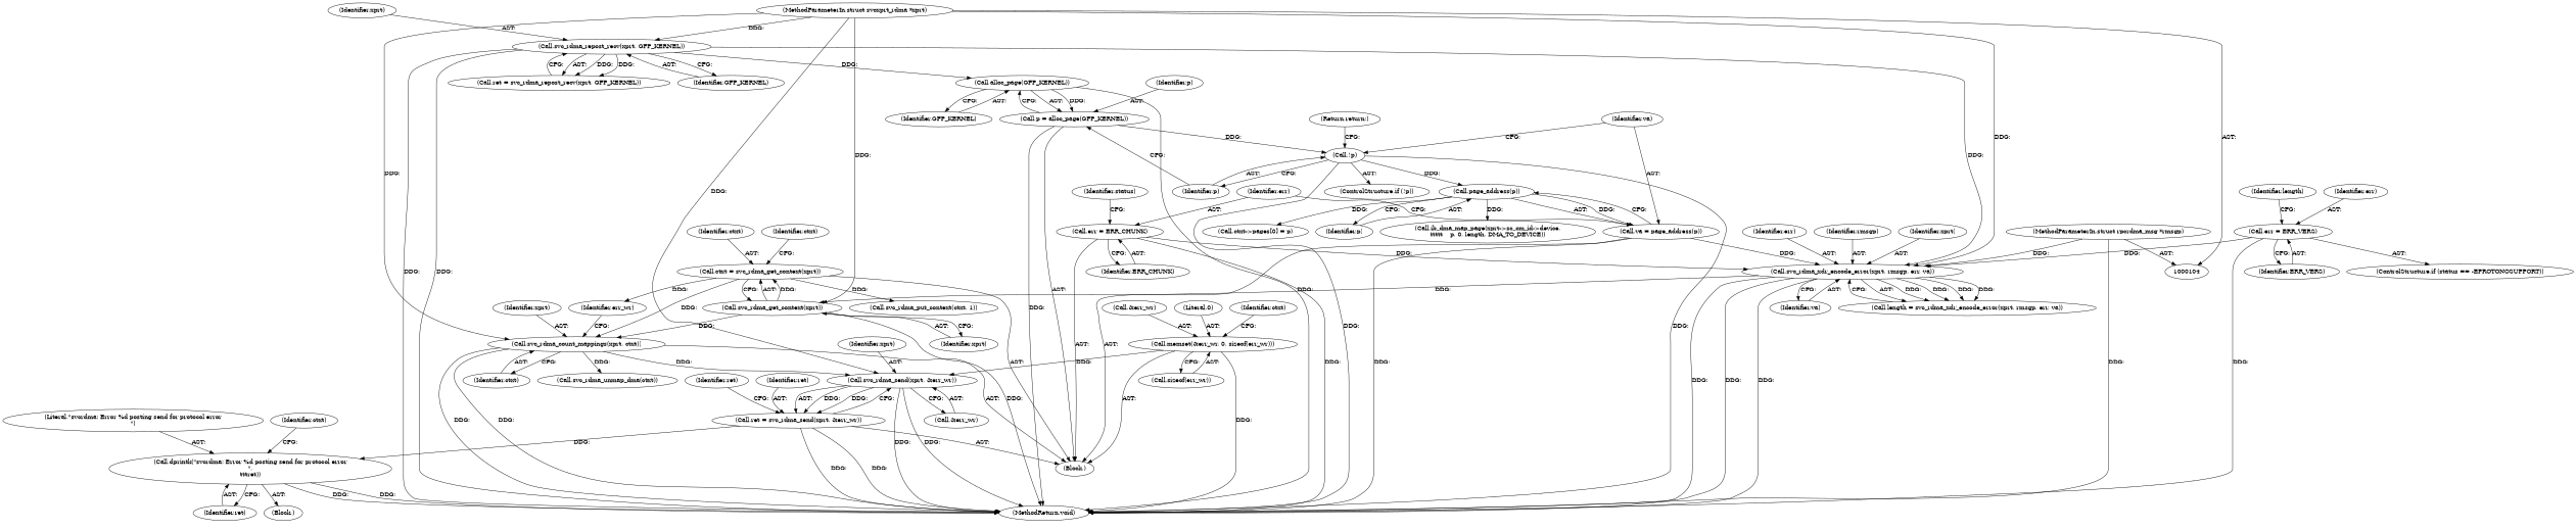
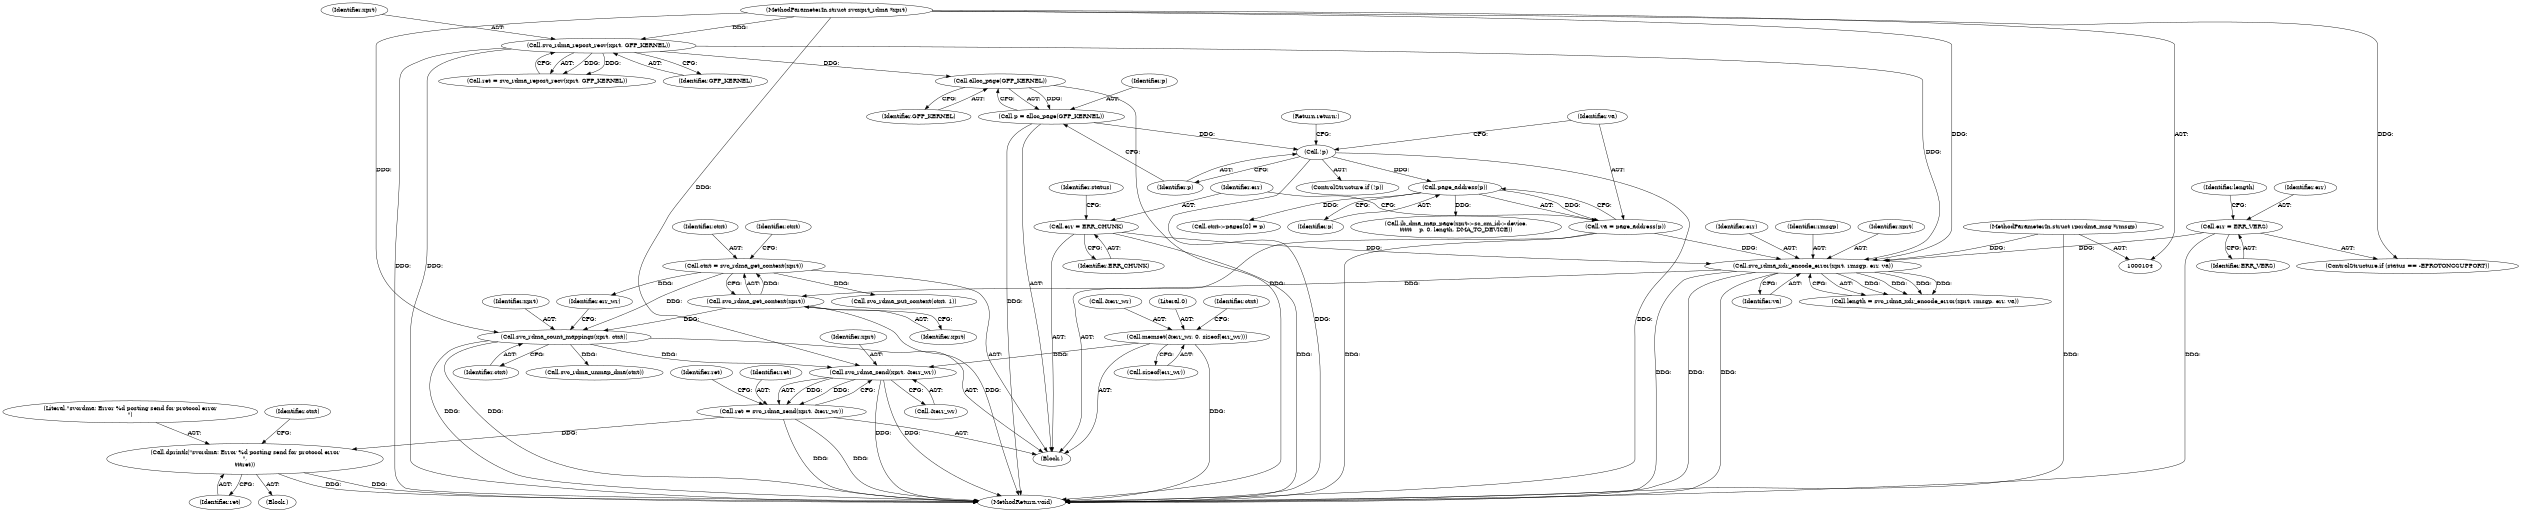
  digraph {
    n1 [label="(Call,svc_rdma_send(xprt, &err_wr))"]
    n2 [label="(Call,ret = svc_rdma_send(xprt, &err_wr))"]
    n3 [label="(Call,&err_wr)"]
    n4 [label="(MethodReturn,void)"]
    n5 [label="(Block,)"]
    n6 [label="(Call,dprintk(\"svcrdma: Error %d posting send for protocol error\n\",\n\t\t\tret))"]
    n7 [label="(Call,svc_rdma_count_mappings(xprt, ctxt))"]
    n8 [label="(Identifier,ctxt)"]
    n9 [label="(Call,svc_rdma_unmap_dma(ctxt))"]
    n10 [label="(Call,svc_rdma_get_context(xprt))"]
    n11 [label="(Call,ctxt = svc_rdma_get_context(xprt))"]
    n12 [label="(Identifier,xprt)"]
    n13 [label="(Call,svc_rdma_put_context(ctxt, 1))"]
    n14 [label="(Identifier,err_wr)"]
    n15 [label="(Call,svc_rdma_xdr_encode_error(xprt, rmsgp, err, va))"]
    n16 [label="(Identifier,va)"]
    n17 [label="(Call,length = svc_rdma_xdr_encode_error(xprt, rmsgp, err, va))"]
    n18 [label="(Call,svc_rdma_repost_recv(xprt, GFP_KERNEL))"]
    n19 [label="(Call,alloc_page(GFP_KERNEL))"]
    n20 [label="(Identifier,GFP_KERNEL)"]
    n21 [label="(Call,ret = svc_rdma_repost_recv(xprt, GFP_KERNEL))"]
    n22 [label="(Call,p = alloc_page(GFP_KERNEL))"]
    n23 [label="(Identifier,GFP_KERNEL)"]
    n24 [label="(MethodParameterIn,struct svcxprt_rdma *xprt)"]
    1000104
    n26 [label="(MethodParameterIn,struct rpcrdma_msg *rmsgp)"]
    n27 [label="(Call,err = ERR_VERS)"]
    n28 [label="(Identifier,ERR_VERS)"]
    n29 [label="(ControlStructure,if (status == -EPROTONOSUPPORT))"]
    n30 [label="(Call,err = ERR_CHUNK)"]
    n31 [label="(Identifier,ERR_CHUNK)"]
    n32 [label="(Call,va = page_address(p))"]
    n33 [label="(Call,page_address(p))"]
    n34 [label="(Call,ib_dma_map_page(xprt->sc_cm_id->device,\n\t\t\t\t\t    p, 0, length, DMA_TO_DEVICE))"]
    n35 [label="(Identifier,p)"]
    n36 [label="(Call,ctxt->pages[0] = p)"]
    n37 [label="(Call,!p)"]
    n38 [label="(Identifier,p)"]
    n39 [label="(ControlStructure,if (!p))"]
    n40 [label="(Call,memset(&err_wr, 0, sizeof(err_wr)))"]
    n41 [label="(Call,sizeof(err_wr))"]
    n42 [label="(Identifier,ret)"]
    n43 [label="(Block,)"]
    n44 [label="(Identifier,p)"]
    n45 [label="(Identifier,ctxt)"]
    n46 [label="(Identifier,ctxt)"]
    n47 [label="(Identifier,status)"]
    n48 [label="(Identifier,ret)"]
    n49 [label="(Identifier,xprt)"]
    n50 [label="(Identifier,err)"]
    n51 [label="(Identifier,err)"]
    n52 [label="(Identifier,ctxt)"]
    n53 [label="(Identifier,rmsgp)"]
    n54 [label="(Call,&err_wr)"]
    n55 [label="(Literal,\"svcrdma: Error %d posting send for protocol error\n\")"]
    n56 [label="(Identifier,ctxt)"]
    n57 [label="(Identifier,xprt)"]
    n58 [label="(Identifier,length)"]
    n59 [label="(Return,return;)"]
    n60 [label="(Identifier,xprt)"]
    n61 [label="(Literal,0)"]
    n62 [label="(Identifier,ret)"]
    n63 [label="(Identifier,xprt)"]
    n64 [label="(Identifier,va)"]
    n65 [label="(Identifier,err)"]
    n1 -> n2 [label="AST: "]
    n1 -> n2 [label="DDG: "]
    n1 -> n2 [label="DDG: "]
    n1 -> n3 [label="CFG: "]
    n1 -> n4 [label="DDG: "]
    n1 -> n4 [label="DDG: "]
    n2 -> n1 [label="CFG: "]
    n2 -> n4 [label="DDG: "]
    n2 -> n4 [label="DDG: "]
    n2 -> n5 [label="AST: "]
    n2 -> n6 [label="DDG: "]
    n3 -> n1 [label="AST: "]
    n6 -> n4 [label="DDG: "]
    n6 -> n4 [label="DDG: "]
    n6 -> n42 [label="CFG: "]
    n6 -> n43 [label="AST: "]
    n7 -> n1 [label="DDG: "]
    n7 -> n4 [label="DDG: "]
    n7 -> n4 [label="DDG: "]
    n7 -> n5 [label="AST: "]
    n7 -> n8 [label="CFG: "]
    n7 -> n9 [label="DDG: "]
    n8 -> n7 [label="AST: "]
    n10 -> n4 [label="DDG: "]
    n10 -> n7 [label="DDG: "]
    n10 -> n11 [label="AST: "]
    n10 -> n11 [label="DDG: "]
    n10 -> n12 [label="CFG: "]
    n11 -> n5 [label="AST: "]
    n11 -> n7 [label="DDG: "]
    n11 -> n10 [label="CFG: "]
    n11 -> n13 [label="DDG: "]
    n11 -> n14 [label="DDG: "]
    n12 -> n10 [label="AST: "]
    n14 -> n7 [label="CFG: "]
    n15 -> n4 [label="DDG: "]
    n15 -> n4 [label="DDG: "]
    n15 -> n4 [label="DDG: "]
    n15 -> n10 [label="DDG: "]
    n15 -> n16 [label="CFG: "]
    n15 -> n17 [label="AST: "]
    n15 -> n17 [label="DDG: "]
    n15 -> n17 [label="DDG: "]
    n15 -> n17 [label="DDG: "]
    n15 -> n17 [label="DDG: "]
    n16 -> n15 [label="AST: "]
    n17 -> n15 [label="CFG: "]
    n18 -> n4 [label="DDG: "]
    n18 -> n4 [label="DDG: "]
    n18 -> n15 [label="DDG: "]
    n18 -> n19 [label="DDG: "]
    n18 -> n20 [label="CFG: "]
    n18 -> n21 [label="AST: "]
    n18 -> n21 [label="DDG: "]
    n18 -> n21 [label="DDG: "]
    n19 -> n4 [label="DDG: "]
    n19 -> n22 [label="AST: "]
    n19 -> n22 [label="DDG: "]
    n19 -> n23 [label="CFG: "]
    n20 -> n18 [label="AST: "]
    n21 -> n18 [label="CFG: "]
    n22 -> n4 [label="DDG: "]
    n22 -> n5 [label="AST: "]
    n22 -> n19 [label="CFG: "]
    n22 -> n37 [label="DDG: "]
    n23 -> n19 [label="AST: "]
    n24 -> n1 [label="DDG: "]
    n24 -> n7 [label="DDG: "]
-   n24 -> n10 [label="DDG: "]
+   n24 -> n29 [label="DDG: "]
    n24 -> n15 [label="DDG: "]
    n24 -> n18 [label="DDG: "]
    n24 -> 1000104 [label="AST: "]
    n26 -> n4 [label="DDG: "]
    n26 -> n15 [label="DDG: "]
    n26 -> 1000104 [label="AST: "]
    n27 -> n4 [label="DDG: "]
    n27 -> n15 [label="DDG: "]
    n27 -> n28 [label="CFG: "]
    n27 -> n29 [label="AST: "]
    n28 -> n27 [label="AST: "]
    n30 -> n4 [label="DDG: "]
    n30 -> n5 [label="AST: "]
    n30 -> n15 [label="DDG: "]
    n30 -> n31 [label="CFG: "]
    n31 -> n30 [label="AST: "]
    n32 -> n4 [label="DDG: "]
    n32 -> n5 [label="AST: "]
    n32 -> n15 [label="DDG: "]
    n32 -> n33 [label="CFG: "]
    n33 -> n32 [label="AST: "]
    n33 -> n32 [label="DDG: "]
    n33 -> n34 [label="DDG: "]
    n33 -> n35 [label="CFG: "]
    n33 -> n36 [label="DDG: "]
    n35 -> n33 [label="AST: "]
    n37 -> n4 [label="DDG: "]
    n37 -> n4 [label="DDG: "]
    n37 -> n33 [label="DDG: "]
    n37 -> n38 [label="CFG: "]
    n37 -> n39 [label="AST: "]
    n38 -> n22 [label="CFG: "]
    n38 -> n37 [label="AST: "]
    n40 -> n1 [label="DDG: "]
    n40 -> n4 [label="DDG: "]
    n40 -> n5 [label="AST: "]
    n40 -> n41 [label="CFG: "]
    n41 -> n40 [label="AST: "]
    n42 -> n6 [label="AST: "]
    n44 -> n22 [label="AST: "]
    n45 -> n11 [label="CFG: "]
    n46 -> n11 [label="AST: "]
    n47 -> n30 [label="CFG: "]
    n48 -> n2 [label="CFG: "]
    n49 -> n15 [label="AST: "]
    n50 -> n27 [label="AST: "]
    n51 -> n15 [label="AST: "]
    n52 -> n40 [label="CFG: "]
    n53 -> n15 [label="AST: "]
    n54 -> n40 [label="AST: "]
    n55 -> n6 [label="AST: "]
    n56 -> n6 [label="CFG: "]
    n57 -> n18 [label="AST: "]
    n58 -> n27 [label="CFG: "]
    n59 -> n37 [label="CFG: "]
    n60 -> n7 [label="AST: "]
    n61 -> n40 [label="AST: "]
    n62 -> n2 [label="AST: "]
    n63 -> n1 [label="AST: "]
    n64 -> n32 [label="AST: "]
    n64 -> n37 [label="CFG: "]
    n65 -> n30 [label="AST: "]
    n65 -> n32 [label="CFG: "]
  }
